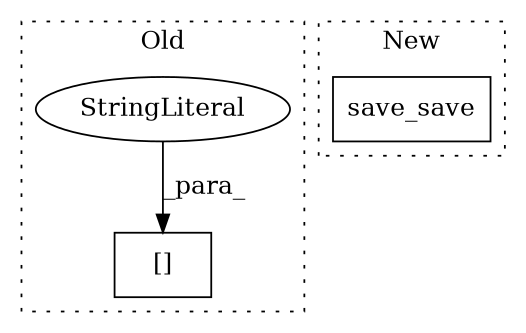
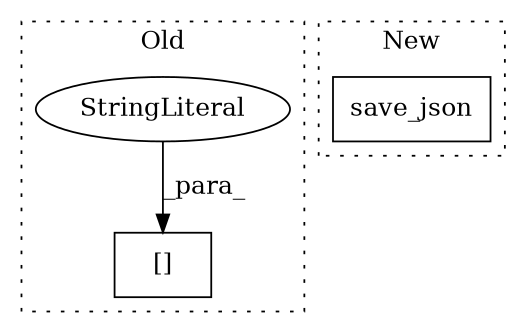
  digraph {
    node [shape=box]
    n1 [a=2 l="15,1" label="[]" s="2358,2379"]
    n2 [a=45 l=6 label=StringLiteral s=2373 shape=ellipse]
-   n3 [a=32 l="10,1" label=save_save s="3411,3442"]
+   n3 [a=32 l="10,1" label=save_json s="3411,3442"]
    subgraph cluster_1 {
      label=Old
      style=dotted
      n1
      n2
    }
    subgraph cluster_2 {
      label=New
      style=dotted
      n3
    }
    n2 -> n1 [label=_para_]
  }
